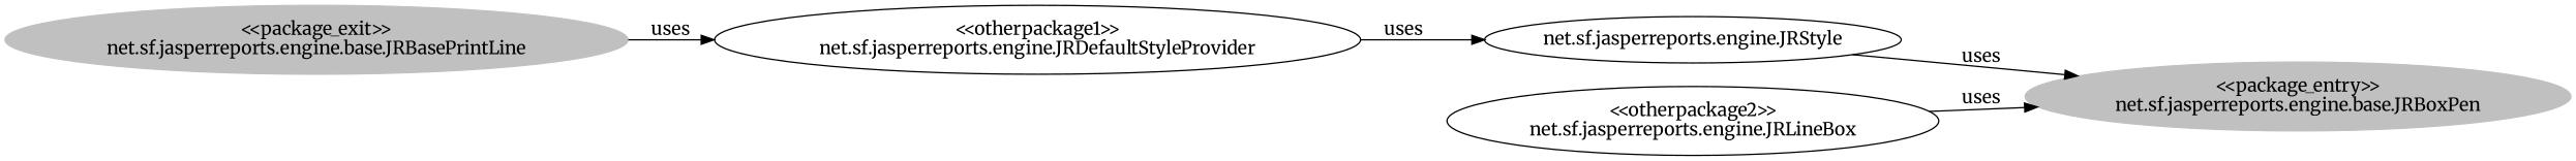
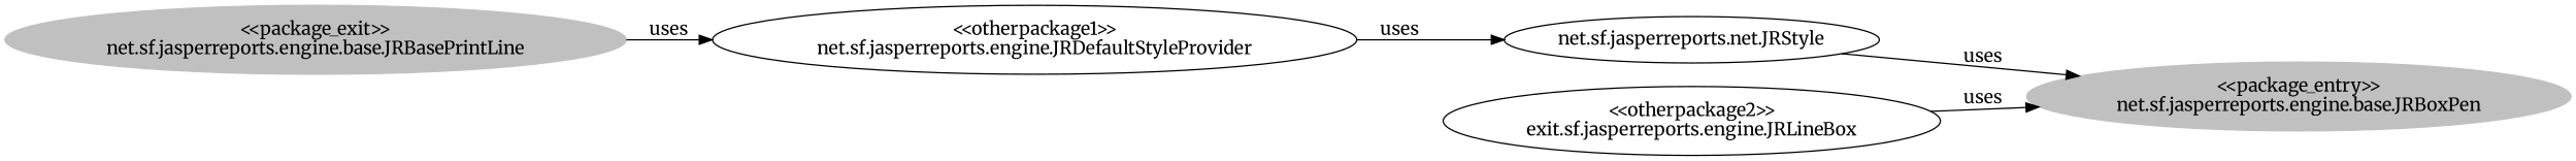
  digraph {
    fontname=Merriweather
    rankdir=LR
    node [fontname=Merriweather]
    edge [fontname=Merriweather]
    n1 [color=grey label="<<package_exit>>\nnet.sf.jasperreports.engine.base.JRBasePrintLine" style=filled]
    n2 [label="<<otherpackage1>>\nnet.sf.jasperreports.engine.JRDefaultStyleProvider"]
-   n3 [label="net.sf.jasperreports.engine.JRStyle"]
+   n3 [label="net.sf.jasperreports.net.JRStyle"]
    n4 [color=grey label="<<package_entry>>\nnet.sf.jasperreports.engine.base.JRBoxPen" style=filled]
-   n5 [label="<<otherpackage2>>\nnet.sf.jasperreports.engine.JRLineBox"]
+   n5 [label="<<otherpackage2>>\nexit.sf.jasperreports.engine.JRLineBox"]
    n1 -> n2 [label=uses]
    n2 -> n3 [label=uses]
    n3 -> n4 [label=uses]
    n5 -> n4 [label=uses]
  }
